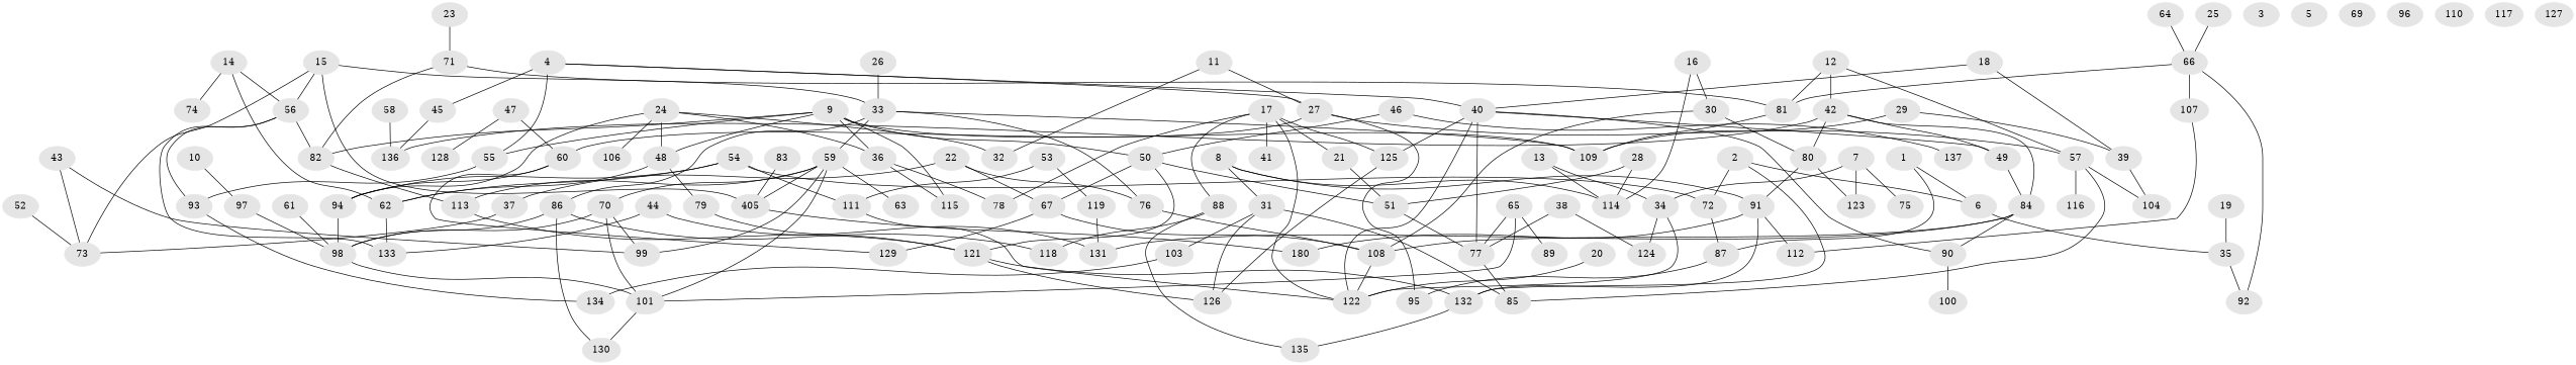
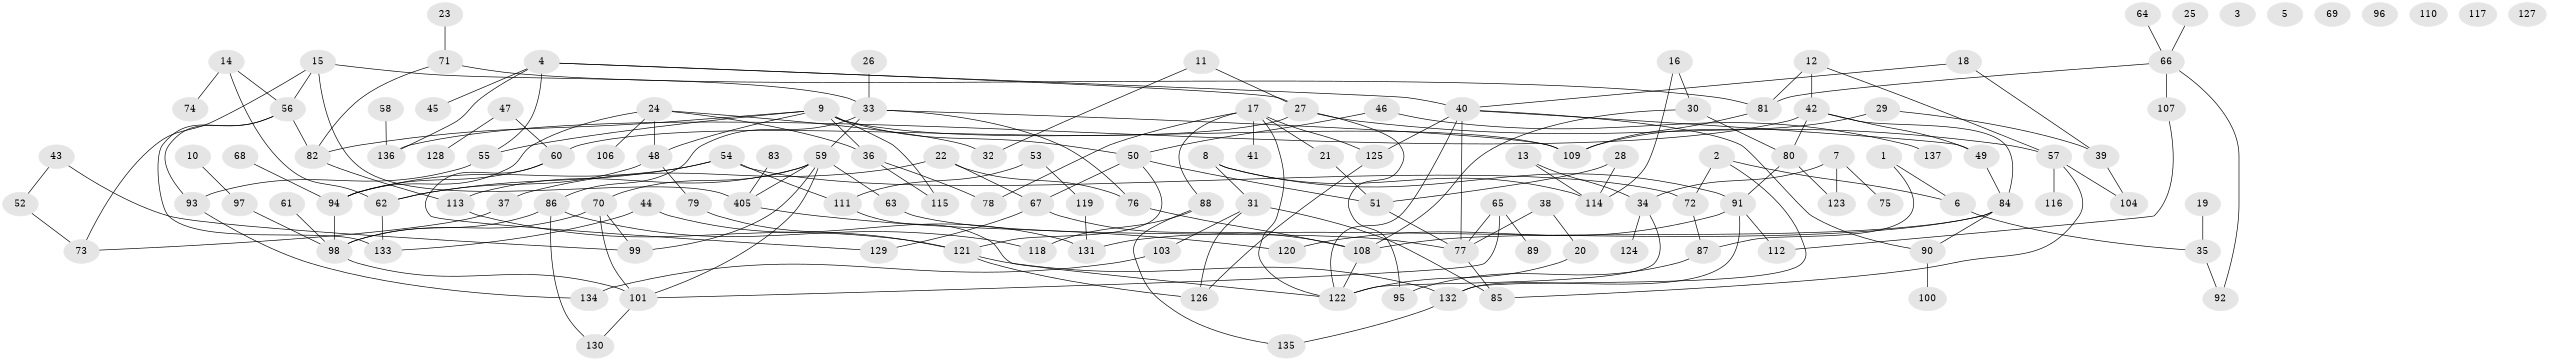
  graph {
    node [color=gray90 style=filled]
    1
    6
    87
    35
    95
    2
    72
    132
    135
    3
    4
    27
    40
    45
    55
    136
    57
    60
    122
    125
    77
    49
    90
    93
    5
    92
    7
    34
    75
    123
    124
    8
    31
    91
    114
    85
    103
    126
    112
-   120 [label=180]
+   120
    9
    36
    48
    50
    82
    109
    115
    78
    62
    79
    51
    67
    121
    113
    10
    97
    98
    11
    32
    12
    42
    81
    80
    84
    104
    116
    13
    14
    56
    74
    133
    15
    33
    73
    n75 [label=405]
    76
    59
    86
    16
    30
    108
    17
    21
    41
    88
    118
    18
    39
    19
    20
    22
    37
    129
    23
    71
    24
    94
    106
    25
    66
    107
    26
    28
    29
    134
    99
    63
    70
    101
    130
    38
    100
    131
    43
    44
    46
    137
    47
    128
    52
    53
    111
    119
    54
    58
    61
    64
    65
    89
+   68
    69
    83
    96
    110
    117
    127
    1 -- 6
    1 -- 87
    6 -- 35
    87 -- 95
    35 -- 92
    2 -- 6
    2 -- 72
    2 -- 132
    72 -- 87
    132 -- 135
    4 -- 27
    4 -- 40
    4 -- 45
    4 -- 55
-   45 -- 136
+   4 -- 136
    27 -- 95
    27 -- 57
    27 -- 60
    40 -- 122
    40 -- 125
    40 -- 77
    40 -- 49
    40 -- 90
    55 -- 93
    57 -- 85
    57 -- 104
    57 -- 116
    60 -- 129
    60 -- 94
    125 -- 126
    77 -- 85
    49 -- 84
    90 -- 100
    93 -- 134
    7 -- 34
    7 -- 75
    7 -- 123
    34 -- 122
    34 -- 124
    8 -- 31
    8 -- 91
    8 -- 114
    31 -- 85
    31 -- 103
    31 -- 126
    91 -- 132
    91 -- 112
    91 -- 120
    103 -- 134
    9 -- 55
    9 -- 36
    9 -- 48
    9 -- 50
    9 -- 82
    9 -- 109
    9 -- 115
    36 -- 115
    36 -- 78
    48 -- 62
    48 -- 79
    50 -- 51
    50 -- 67
    50 -- 121
    82 -- 113
    62 -- 133
    79 -- 121
    51 -- 77
    67 -- 108
    67 -- 129
    121 -- 132
    121 -- 126
    113 -- 121
    10 -- 97
    97 -- 98
    98 -- 101
    11 -- 27
    11 -- 32
    12 -- 57
    12 -- 42
    12 -- 81
    42 -- 136
    42 -- 49
    42 -- 80
    42 -- 84
    81 -- 109
    80 -- 123
    80 -- 91
    84 -- 90
    84 -- 108
    84 -- 131
    13 -- 34
    13 -- 114
    14 -- 62
    14 -- 56
    14 -- 74
    56 -- 93
    56 -- 82
    56 -- 133
    15 -- 56
    15 -- 33
    15 -- 73
    15 -- n75
    33 -- 109
    33 -- 76
    33 -- 59
    33 -- 86
    n75 -- 120
    76 -- 108
    59 -- 113
    59 -- n75
    59 -- 99
    59 -- 63
    59 -- 70
    59 -- 101
    86 -- 98
    86 -- 118
    86 -- 130
    16 -- 114
    16 -- 30
    30 -- 80
    30 -- 108
    108 -- 122
    17 -- 122
    17 -- 125
    17 -- 78
    17 -- 21
    17 -- 41
    17 -- 88
    21 -- 51
    88 -- 135
    88 -- 118
    18 -- 40
    18 -- 39
    39 -- 104
    19 -- 35
    20 -- 122
    22 -- 67
    22 -- 76
    22 -- 37
    37 -- 73
    23 -- 71
    71 -- 82
    71 -- 81
    24 -- 36
    24 -- 48
    24 -- 32
    24 -- 94
    24 -- 106
    94 -- 98
    25 -- 66
    66 -- 92
    66 -- 81
    66 -- 107
    107 -- 112
    26 -- 33
    28 -- 114
    28 -- 51
    29 -- 109
    29 -- 39
+   63 -- 77
    70 -- 98
    70 -- 99
    70 -- 101
    101 -- 130
    38 -- 77
-   38 -- 124
-   43 -- 73
+   38 -- 20
+   43 -- 52
    43 -- 99
    44 -- 133
    44 -- 131
    46 -- 50
    46 -- 137
    47 -- 60
    47 -- 128
    52 -- 73
    53 -- 111
    53 -- 119
    111 -- 122
    119 -- 131
    54 -- 72
    54 -- 62
    54 -- 94
    54 -- 111
    58 -- 136
    61 -- 98
    64 -- 66
    65 -- 77
    65 -- 101
    65 -- 89
+   68 -- 94
    83 -- n75
  }
